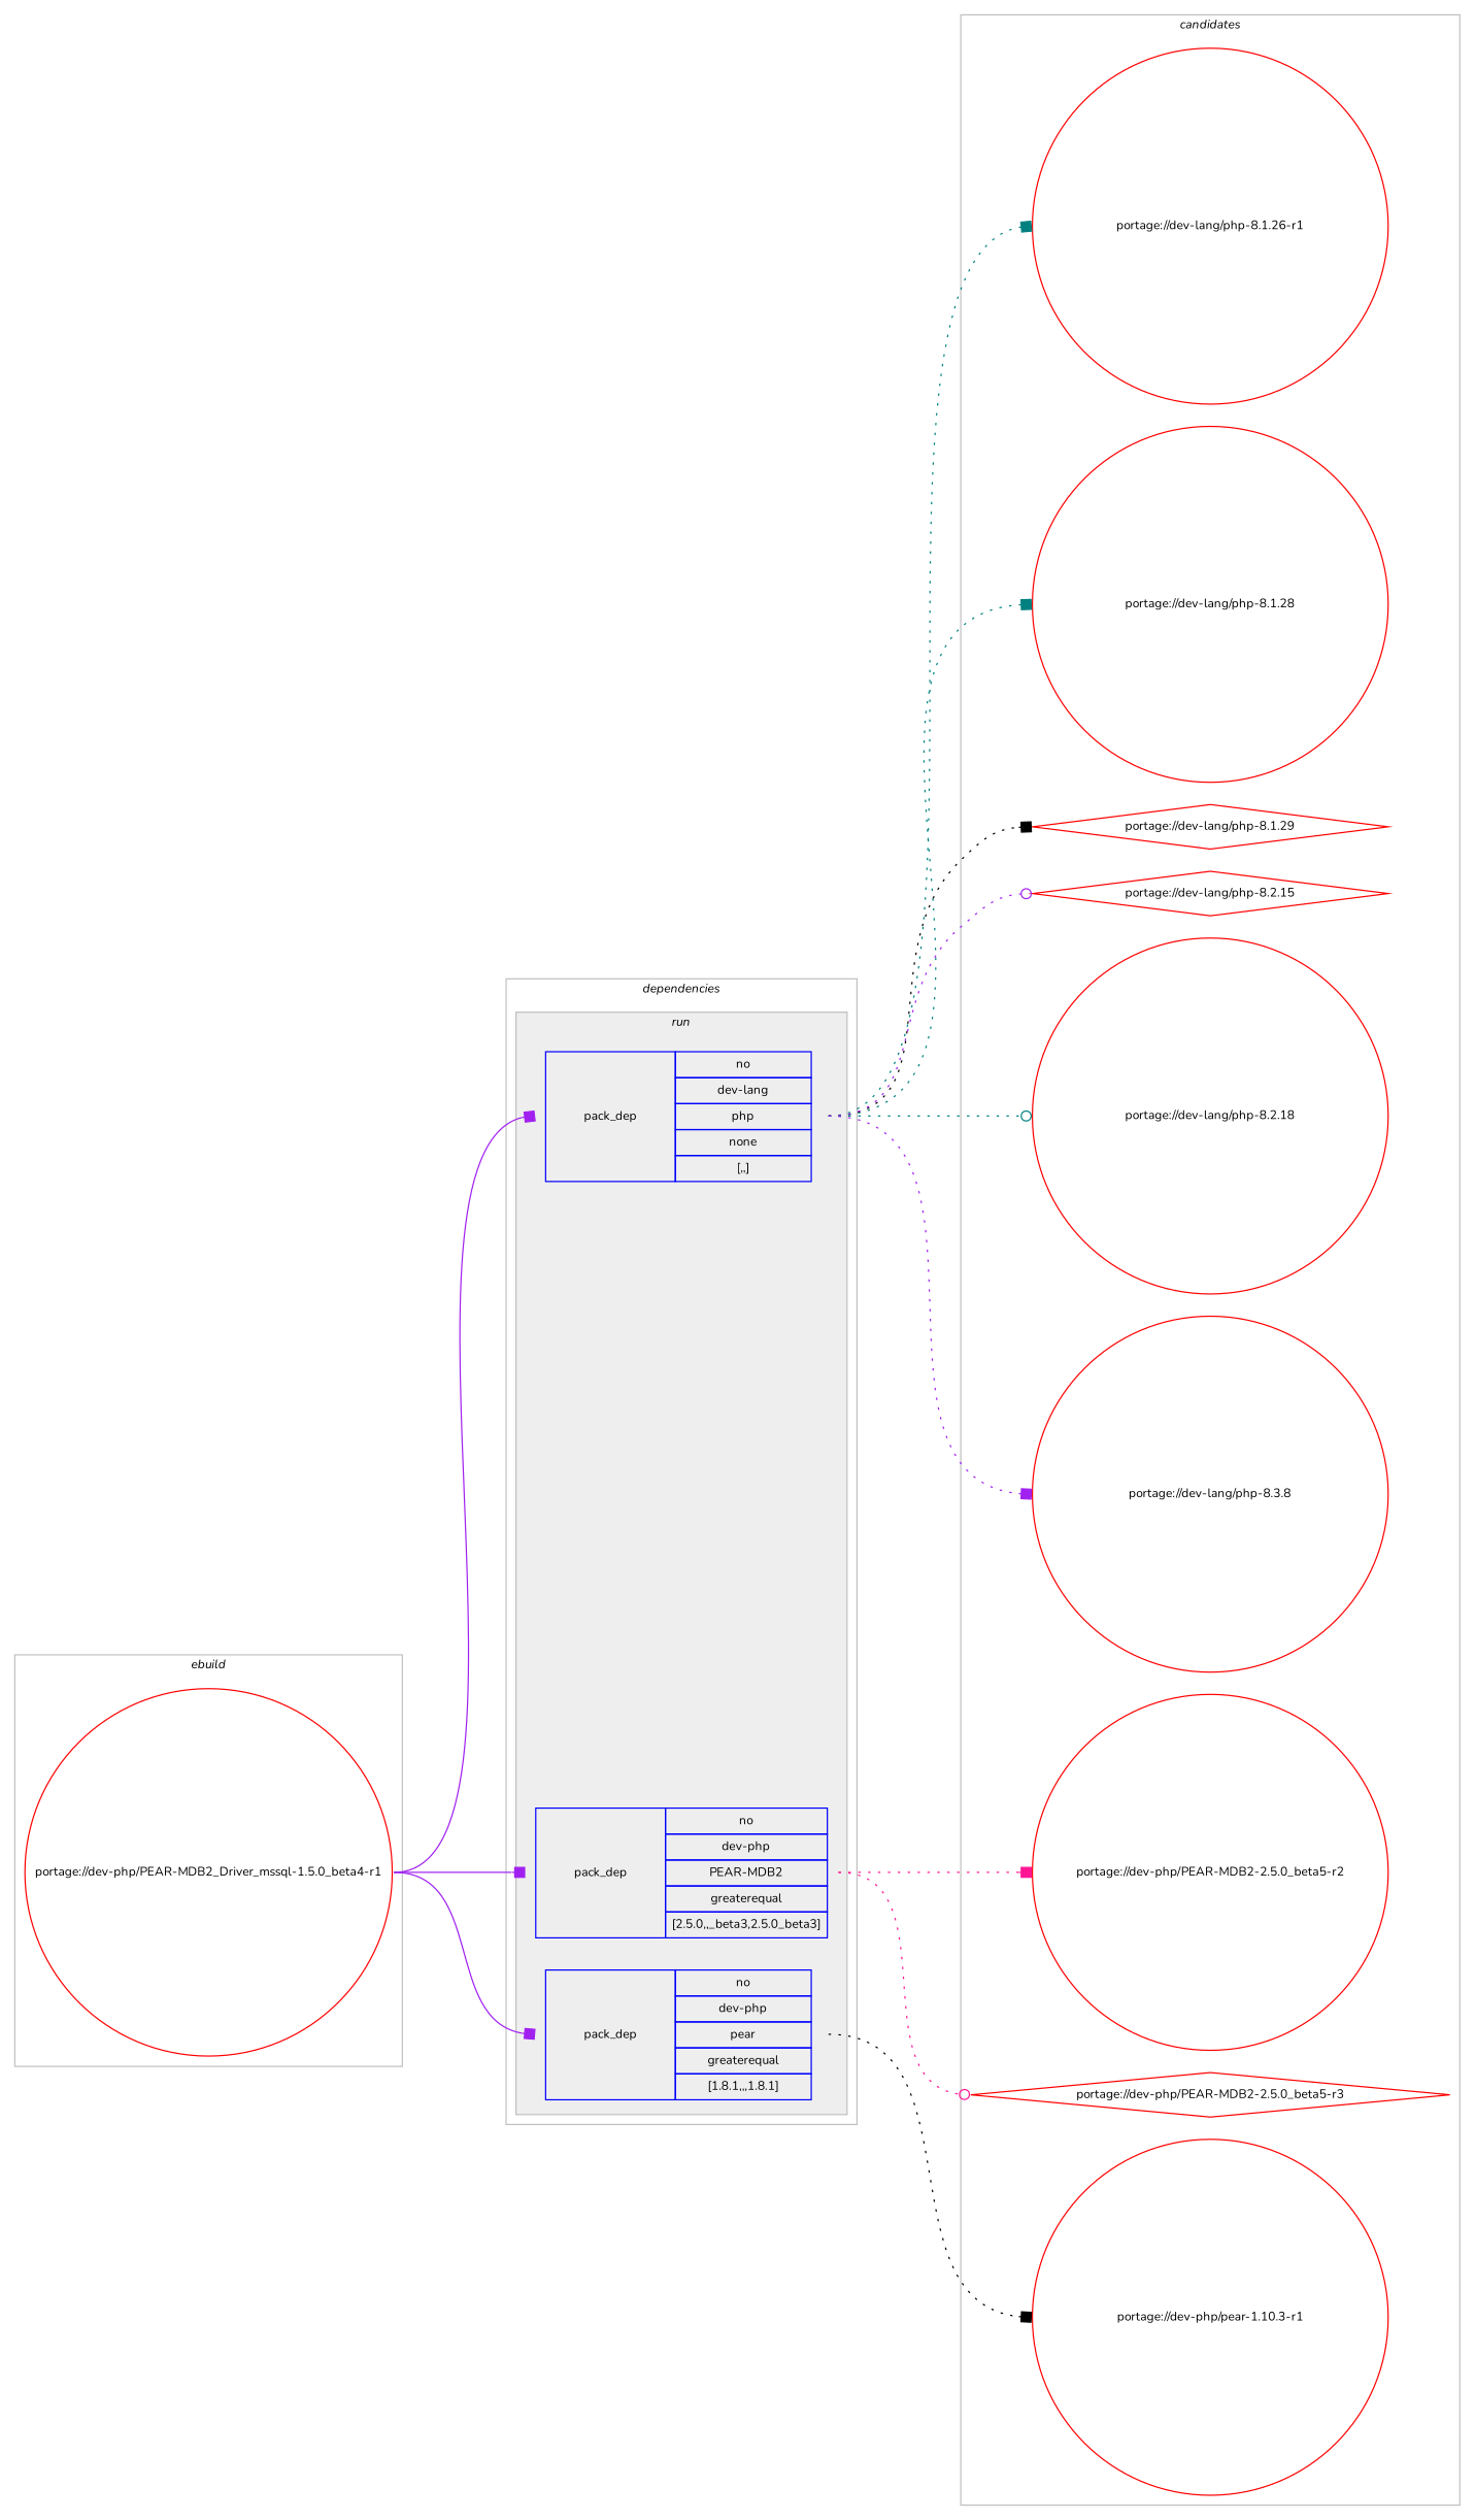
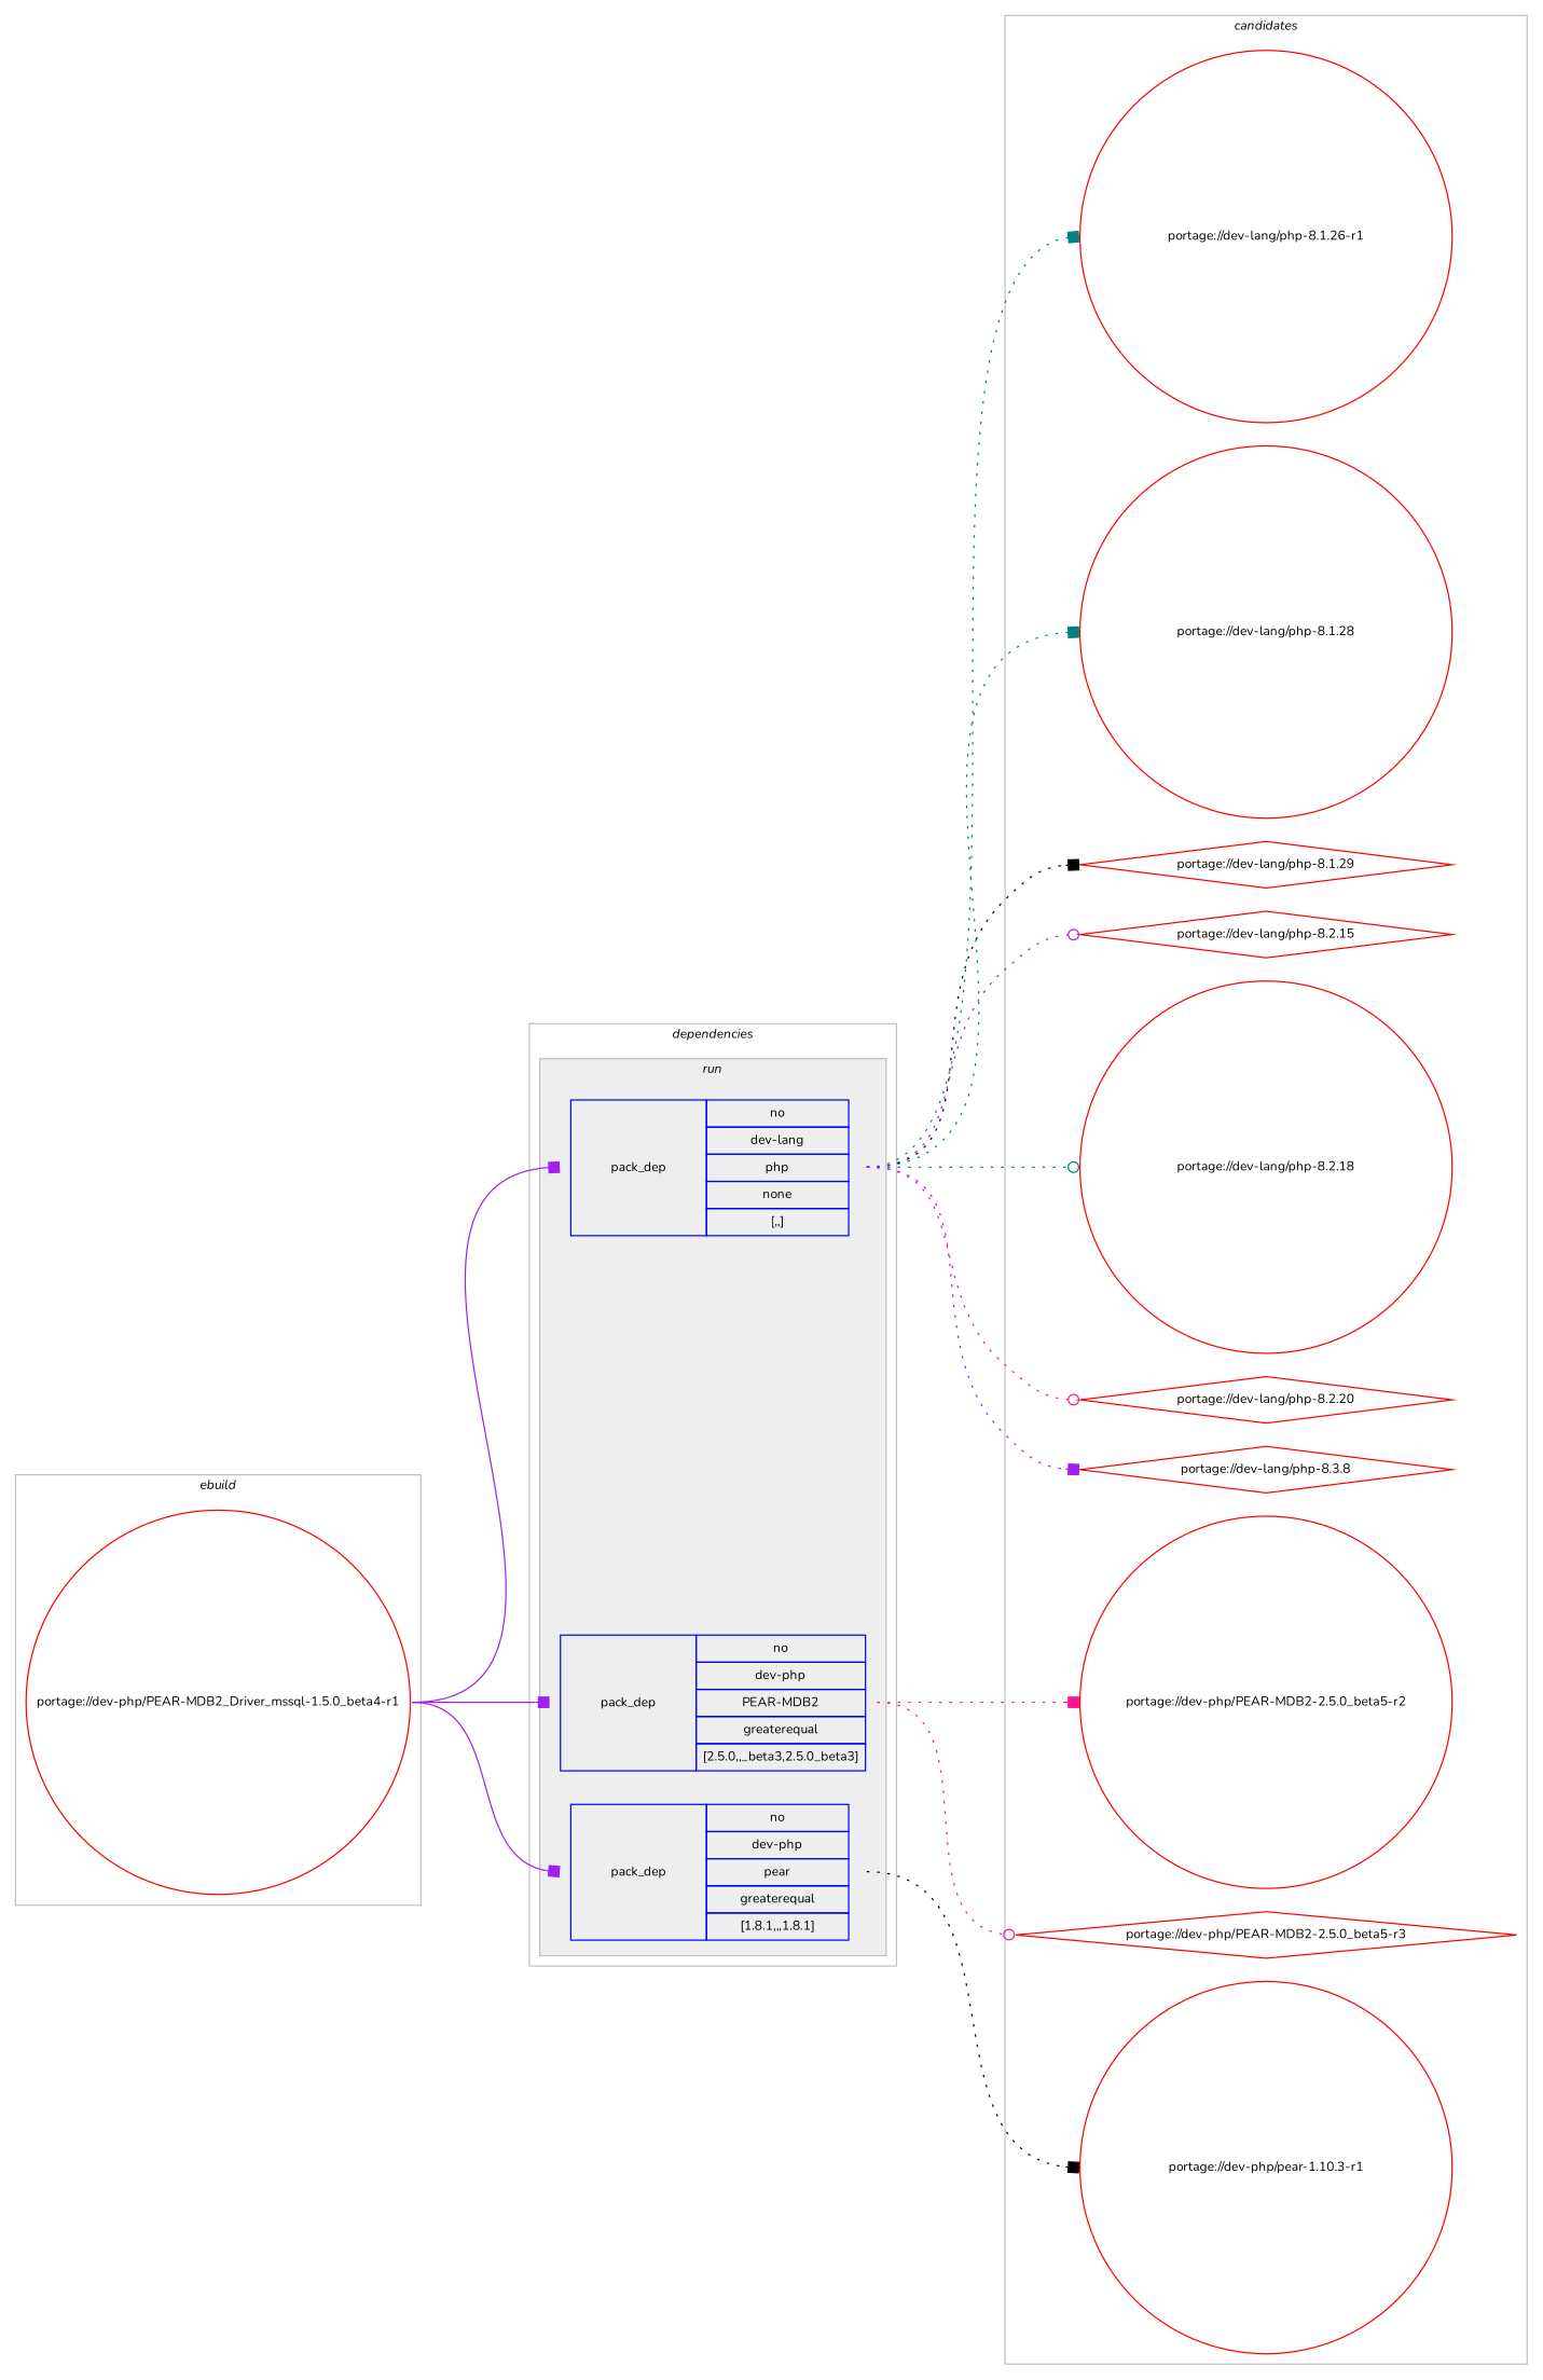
  digraph {
    compound=true
    concentrate=true
    fontname=Nunito
    fontsize=10
    newrank=true
    rankdir=LR
    ranksep=1.5
    node [color=red fontname=Nunito fontsize=10 shape=circle]
    edge [arrowhead=box color=purple fontname=Nunito headport=w style=dotted tailport=e weight=100]
    n1 [label="portage://dev-php/PEAR-MDB2_Driver_mssql-1.5.0_beta4-r1" width=4]
    n2 [color=blue label=<<TABLE BORDER="0" CELLBORDER="1" CELLSPACING="0" CELLPADDING="4" WIDTH="220"><TR><TD ROWSPAN="6" CELLPADDING="30">pack_dep</TD></TR><TR><TD WIDTH="110">no</TD></TR><TR><TD>dev-lang</TD></TR><TR><TD>php</TD></TR><TR><TD>none</TD></TR><TR><TD>[,,]</TD></TR></TABLE>> shape=none]
    n3 [color=blue label=<<TABLE BORDER="0" CELLBORDER="1" CELLSPACING="0" CELLPADDING="4" WIDTH="220"><TR><TD ROWSPAN="6" CELLPADDING="30">pack_dep</TD></TR><TR><TD WIDTH="110">no</TD></TR><TR><TD>dev-php</TD></TR><TR><TD>PEAR-MDB2</TD></TR><TR><TD>greaterequal</TD></TR><TR><TD>[2.5.0,,_beta3,2.5.0_beta3]</TD></TR></TABLE>> shape=none]
    n4 [color=blue label=<<TABLE BORDER="0" CELLBORDER="1" CELLSPACING="0" CELLPADDING="4" WIDTH="220"><TR><TD ROWSPAN="6" CELLPADDING="30">pack_dep</TD></TR><TR><TD WIDTH="110">no</TD></TR><TR><TD>dev-php</TD></TR><TR><TD>pear</TD></TR><TR><TD>greaterequal</TD></TR><TR><TD>[1.8.1,,,1.8.1]</TD></TR></TABLE>> shape=none]
    n5 [label="portage://dev-lang/php-8.1.26-r1" width=4]
    n6 [label="portage://dev-lang/php-8.1.28" width=4]
    n7 [label="portage://dev-lang/php-8.1.29" shape=diamond width=4]
    n8 [label="portage://dev-lang/php-8.2.15" shape=diamond width=4]
    n9 [label="portage://dev-lang/php-8.2.18" width=4]
-   n11 [label="portage://dev-lang/php-8.3.8" width=4]
+   n10 [label="portage://dev-lang/php-8.2.20" shape=diamond width=4]
+   n11 [label="portage://dev-lang/php-8.3.8" shape=diamond width=4]
    n12 [label="portage://dev-php/PEAR-MDB2-2.5.0_beta5-r2" width=4]
    n13 [label="portage://dev-php/PEAR-MDB2-2.5.0_beta5-r3" shape=diamond width=4]
    n14 [label="portage://dev-php/pear-1.10.3-r1" width=4]
    subgraph cluster_1 {
      color=gray
      label=<<i>ebuild</i>>
      rank=same
      n1
    }
    subgraph cluster_2 {
      color=gray
      label=<<i>dependencies</i>>
      subgraph cluster_3 {
        color=gray
        fillcolor="#eeeeee"
        label=<<i>compile</i>>
        style=filled
      }
      subgraph cluster_4 {
        color=gray
        fillcolor="#eeeeee"
        label=<<i>compile and run</i>>
        style=filled
      }
      subgraph cluster_5 {
        color=gray
        fillcolor="#eeeeee"
        label=<<i>run</i>>
        style=filled
        subgraph sub_6 {
          color=gray
          fillcolor="#eeeeee"
          label=<<i>run</i>>
          style=filled
          n2
        }
        subgraph sub_7 {
          color=gray
          fillcolor="#eeeeee"
          label=<<i>run</i>>
          style=filled
          n3
        }
        subgraph sub_8 {
          color=gray
          fillcolor="#eeeeee"
          label=<<i>run</i>>
          style=filled
          n4
        }
      }
    }
    subgraph cluster_9 {
      color=gray
      label=<<i>candidates</i>>
      rank=same
      subgraph sub_10 {
        color=black
        label=<<i>candidates</i>>
        nodesep=1
        rank=same
        n5
        n6
        n7
        n8
        n9
+       n10
        n11
      }
      subgraph sub_11 {
        color=black
        label=<<i>candidates</i>>
        nodesep=1
        rank=same
        n12
        n13
      }
      subgraph sub_12 {
        color=black
        label=<<i>candidates</i>>
        nodesep=1
        rank=same
        n14
      }
    }
    n1 -> n2 [style=solid weight=20]
    n1 -> n3 [style=solid weight=20]
    n1 -> n4 [style=solid weight=20]
    n2 -> n5 [color=teal]
    n2 -> n6 [color=teal]
    n2 -> n7 [color=black]
    n2 -> n8 [arrowhead=odot]
    n2 -> n9 [arrowhead=odot color=teal]
+   n2 -> n10 [arrowhead=odot color=deeppink]
    n2 -> n11
    n3 -> n12 [color=deeppink]
    n3 -> n13 [arrowhead=odot color=deeppink]
    n4 -> n14 [color=black]
  }
